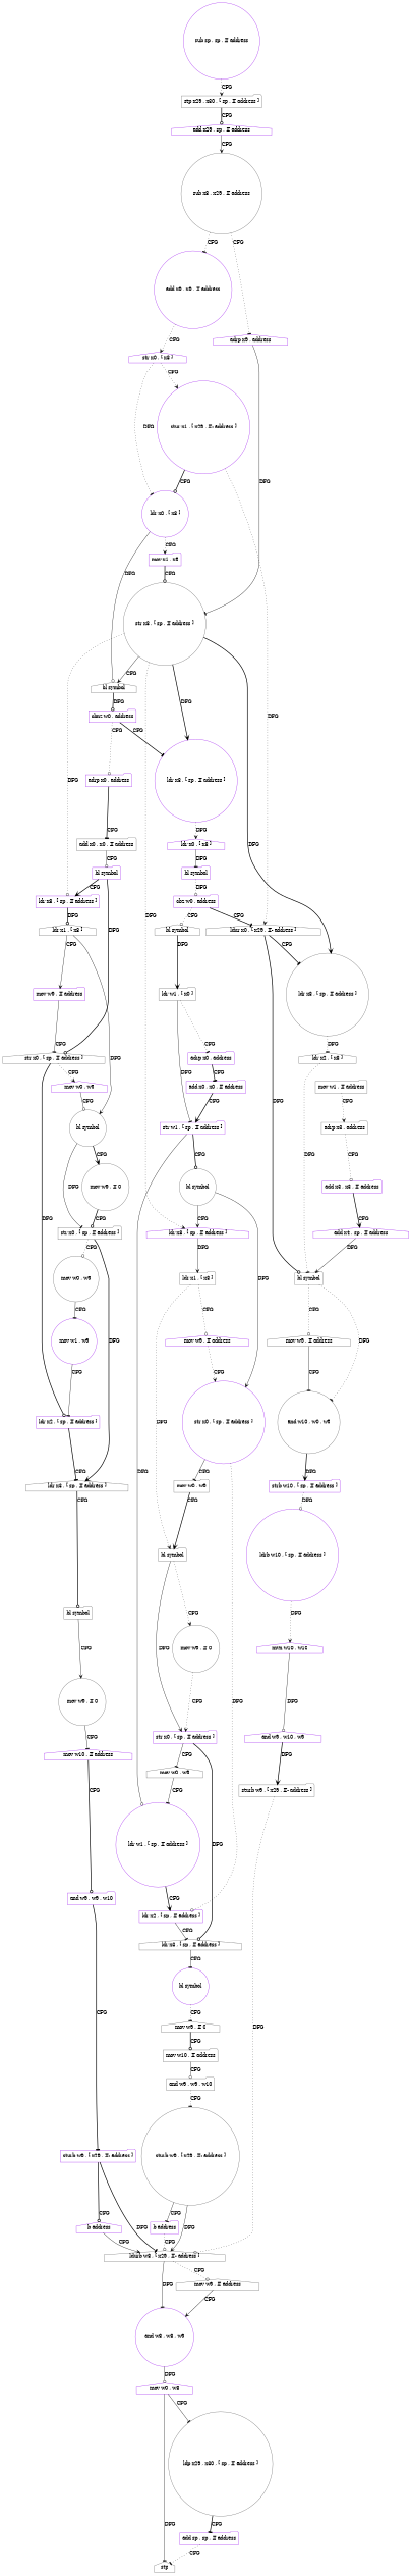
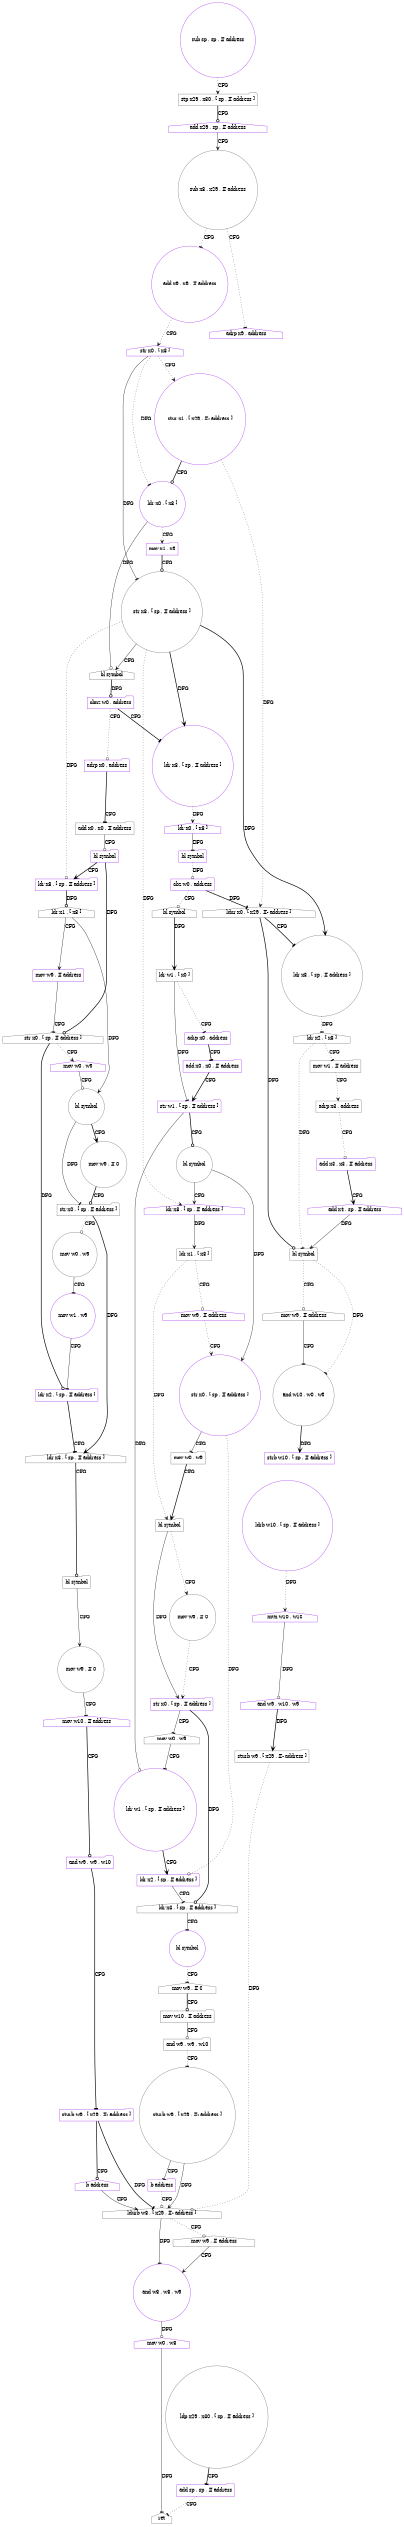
  digraph {
    node [color=purple shape=folder]
    edge [arrowhead=vee style=dotted]
    n1 [label="sub sp , sp , # address" shape=circle]
    n2 [color=gray40 label="stp x29 , x30 , [ sp , # address ]"]
    n3 [label="add x29 , sp , # address" shape=house]
    n4 [color=gray40 label="sub x8 , x29 , # address" shape=circle]
    n5 [label="adrp x9 , address" shape=house]
    n6 [label="add x9 , x9 , # address" shape=circle]
    n7 [label="str x0 , [ x8 ]" shape=house]
    n8 [label="stur x1 , [ x29 , #- address ]" shape=circle]
    n9 [label="ldr x0 , [ x8 ]" shape=circle]
    n10 [color=gray40 label="str x8 , [ sp , # address ]" shape=circle]
    n11 [color=gray40 label="ldur x0 , [ x29 , #- address ]" shape=house]
    n12 [label="mov x1 , x9"]
    n13 [color=gray40 label="bl symbol" shape=house]
    n14 [label="ldr x8 , [ sp , # address ]" shape=circle]
    n15 [label="ldr x8 , [ sp , # address ]"]
    n16 [color=gray40 label="ldr x8 , [ sp , # address ]" shape=circle]
    n17 [label="ldr x8 , [ sp , # address ]" shape=house]
    n18 [color=gray40 label="bl symbol"]
    n19 [label="cbnz w0 , address"]
    n20 [label="ldr x0 , [ x8 ]" shape=house]
    n21 [color=gray40 label="ldr x1 , [ x8 ]" shape=house]
    n22 [color=gray40 label="ldr x2 , [ x8 ]" shape=house]
    n23 [color=gray40 label="ldr x1 , [ x8 ]"]
    n24 [label="adrp x0 , address"]
    n25 [color=gray40 label="add x0 , x0 , # address"]
    n26 [label="bl symbol"]
    n27 [label="bl symbol"]
    n28 [label="cbz w0 , address"]
    n29 [color=gray40 label="bl symbol" shape=house]
    n30 [color=gray40 label="ldr w1 , [ x0 ]"]
    n31 [color=gray40 label="mov w9 , # address" shape=house]
    n32 [color=gray40 label="and w10 , w0 , w9" shape=circle]
    n33 [label="adrp x0 , address"]
    n34 [label="str w1 , [ sp , # address ]"]
    n35 [color=gray40 label="str x0 , [ sp , # address ]" shape=house]
    n36 [label="mov w0 , w9" shape=house]
    n37 [label="ldr x2 , [ sp , # address ]"]
    n38 [label="mov w9 , # address"]
    n39 [color=gray40 label="bl symbol" shape=circle]
    n40 [color=gray40 label="mov w9 , # 0" shape=circle]
    n41 [color=gray40 label="str x0 , [ sp , # address ]"]
    n42 [color=gray40 label="ldr x3 , [ sp , # address ]" shape=house]
    n43 [color=gray40 label="mov w0 , w9" shape=circle]
    n44 [label="mov w1 , w9" shape=circle]
    n45 [color=gray40 label="bl symbol"]
    n46 [color=gray40 label="mov w9 , # 0" shape=circle]
    n47 [label="mov w10 , # address" shape=house]
    n48 [label="and w9 , w9 , w10"]
    n49 [label="sturb w9 , [ x29 , #- address ]"]
    n50 [label="b address" shape=house]
    n51 [color=gray40 label="ldurb w8 , [ x29 , #- address ]" shape=house]
    n52 [color=gray40 label="mov w9 , # address" shape=house]
    n53 [label="and w8 , w8 , w9" shape=circle]
    n54 [label="mov w0 , w8" shape=house]
    n55 [color=gray40 label="mov w1 , # address"]
    n56 [color=gray40 label="adrp x3 , address"]
    n57 [label="add x3 , x3 , # address"]
    n58 [label="add x4 , sp , # address" shape=house]
    n59 [label="strb w10 , [ sp , # address ]"]
    n60 [label="ldrb w10 , [ sp , # address ]" shape=circle]
    n61 [label="mvn w10 , w10" shape=house]
    n62 [label="and w9 , w10 , w9" shape=house]
    n63 [color=gray40 label="sturb w9 , [ x29 , #- address ]"]
    n64 [label="add x0 , x0 , # address"]
    n65 [color=gray40 label="bl symbol" shape=circle]
    n66 [label="ldr w1 , [ sp , # address ]" shape=circle]
    n67 [label="str x0 , [ sp , # address ]" shape=circle]
    n68 [label="ldr x2 , [ sp , # address ]"]
    n69 [color=gray40 label="mov w0 , w9"]
    n70 [label="mov w9 , # address" shape=house]
    n71 [color=gray40 label="bl symbol"]
    n72 [color=gray40 label="mov w9 , # 0" shape=circle]
    n73 [label="str x0 , [ sp , # address ]"]
    n74 [color=gray40 label="ldr x3 , [ sp , # address ]" shape=house]
    n75 [color=gray40 label="mov w0 , w9" shape=house]
    n76 [label="bl symbol" shape=circle]
    n77 [color=gray40 label="mov w9 , # 0" shape=house]
    n78 [color=gray40 label="mov w10 , # address"]
    n79 [color=gray40 label="and w9 , w9 , w10"]
    n80 [color=gray40 label="sturb w9 , [ x29 , #- address ]" shape=circle]
    n81 [label="b address"]
    n82 [color=gray40 label="ldp x29 , x30 , [ sp , # address ]" shape=circle]
-   n83 [color=gray40 label=stp shape=house]
+   n83 [color=gray40 label=ret shape=house]
    n84 [label="add sp , sp , # address"]
    n1 -> n2 [label=CFG]
    n2 -> n3 [arrowhead=odot label=CFG style=bold]
    n3 -> n4 [label=CFG style=solid]
    n4 -> n5 [arrowhead=tee label=CFG]
    n4 -> n6 [arrowhead=tee label=CFG]
    n6 -> n7 [label=CFG]
    n7 -> n8 [label=CFG]
    n7 -> n9 [arrowhead=tee label=DFG]
-   n5 -> n10 [arrowhead=tee label=DFG style=solid]
+   n7 -> n10 [arrowhead=tee label=DFG style=solid]
    n8 -> n9 [arrowhead=odot label=CFG style=bold]
    n8 -> n11 [label=DFG]
    n9 -> n12 [label=CFG]
    n9 -> n13 [arrowhead=odot label=DFG style=solid]
    n10 -> n13 [label=CFG style=solid]
    n10 -> n14 [label=DFG style=bold]
    n10 -> n15 [arrowhead=odot label=DFG]
    n10 -> n16 [label=DFG style=bold]
    n10 -> n17 [label=DFG]
    n11 -> n16 [arrowhead=tee label=CFG style=bold]
    n11 -> n18 [arrowhead=odot label=DFG style=bold]
    n12 -> n10 [arrowhead=odot label=CFG style=bold]
    n13 -> n19 [arrowhead=odot label=DFG style=bold]
    n14 -> n20 [label=DFG]
    n15 -> n21 [arrowhead=odot label=DFG style=bold]
    n16 -> n22 [arrowhead=tee label=DFG]
    n17 -> n23 [label=DFG style=solid]
    n18 -> n31 [arrowhead=odot label=CFG]
    n18 -> n32 [arrowhead=tee label=DFG]
    n19 -> n14 [arrowhead=tee label=CFG style=bold]
    n19 -> n24 [arrowhead=odot label=CFG]
    n20 -> n26 [arrowhead=tee label=DFG style=solid]
    n21 -> n38 [label=CFG style=solid]
    n21 -> n39 [label=DFG style=solid]
    n22 -> n18 [arrowhead=tee label=DFG]
+   n22 -> n55 [arrowhead=tee label=CFG]
    n23 -> n70 [arrowhead=odot label=CFG]
    n23 -> n71 [label=DFG]
    n24 -> n25 [arrowhead=tee label=CFG style=bold]
    n25 -> n27 [arrowhead=odot label=CFG style=solid]
    n26 -> n28 [arrowhead=odot label=DFG]
    n27 -> n15 [label=CFG style=bold]
    n27 -> n35 [arrowhead=odot label=DFG style=bold]
-   n28 -> n11 [arrowhead=tee label=CFG style=bold]
+   n28 -> n11 [arrowhead=tee label=DFG style=bold]
    n28 -> n29 [arrowhead=odot label=CFG]
    n29 -> n30 [label=DFG style=bold]
    n30 -> n33 [arrowhead=tee label=CFG]
    n30 -> n34 [arrowhead=tee label=DFG style=solid]
    n31 -> n32 [arrowhead=tee label=CFG style=solid]
    n32 -> n59 [label=DFG style=bold]
    n33 -> n64 [arrowhead=tee label=CFG style=bold]
    n34 -> n65 [arrowhead=odot label=CFG style=bold]
    n34 -> n66 [arrowhead=odot label=DFG style=solid]
    n35 -> n36 [label=CFG]
    n35 -> n37 [arrowhead=odot label=DFG style=bold]
    n36 -> n39 [arrowhead=odot label=CFG style=solid]
    n37 -> n42 [arrowhead=tee label=CFG style=bold]
    n38 -> n35 [arrowhead=tee label=CFG style=solid]
    n39 -> n40 [label=CFG style=bold]
    n39 -> n41 [arrowhead=tee label=DFG style=solid]
    n40 -> n41 [arrowhead=odot label=CFG style=bold]
    n41 -> n42 [label=DFG style=bold]
    n41 -> n43 [arrowhead=odot label=CFG]
    n42 -> n45 [arrowhead=odot label=CFG style=bold]
    n43 -> n44 [arrowhead=tee label=CFG style=solid]
    n44 -> n37 [arrowhead=tee label=CFG style=solid]
    n45 -> n46 [label=CFG style=solid]
    n46 -> n47 [arrowhead=tee label=CFG style=solid]
    n47 -> n48 [arrowhead=odot label=CFG style=bold]
    n48 -> n49 [arrowhead=tee label=CFG style=bold]
    n49 -> n50 [arrowhead=odot label=CFG style=bold]
    n49 -> n51 [arrowhead=tee label=DFG style=bold]
    n50 -> n51 [label=CFG style=solid]
    n51 -> n52 [arrowhead=odot label=CFG]
    n51 -> n53 [arrowhead=tee label=DFG style=solid]
    n52 -> n53 [label=CFG style=solid]
    n53 -> n54 [arrowhead=odot label=DFG style=solid]
-   n54 -> n82 [arrowhead=tee label=CFG style=solid]
    n54 -> n83 [arrowhead=tee label=DFG style=solid]
    n55 -> n56 [label=CFG]
    n56 -> n57 [arrowhead=odot label=CFG]
    n57 -> n58 [label=CFG style=bold]
    n58 -> n18 [label=DFG style=solid]
-   n59 -> n60 [arrowhead=odot label=DFG]
    n60 -> n61 [label=DFG]
    n61 -> n62 [arrowhead=odot label=DFG style=solid]
    n62 -> n63 [label=DFG style=bold]
    n63 -> n51 [arrowhead=odot label=DFG]
    n64 -> n34 [label=CFG style=bold]
    n65 -> n17 [label=CFG style=solid]
    n65 -> n67 [label=DFG style=solid]
    n66 -> n68 [label=CFG style=bold]
    n67 -> n68 [arrowhead=odot label=DFG]
    n67 -> n69 [arrowhead=tee label=CFG style=solid]
    n68 -> n74 [arrowhead=tee label=CFG style=solid]
    n69 -> n71 [label=CFG style=bold]
    n70 -> n67 [label=CFG]
    n71 -> n72 [label=CFG]
    n71 -> n73 [label=DFG style=solid]
    n72 -> n73 [label=CFG]
    n73 -> n74 [arrowhead=odot label=DFG style=bold]
    n73 -> n75 [arrowhead=tee label=CFG style=solid]
    n74 -> n76 [arrowhead=tee label=CFG style=solid]
    n75 -> n66 [arrowhead=tee label=CFG style=solid]
    n76 -> n77 [arrowhead=tee label=CFG]
    n77 -> n78 [arrowhead=odot label=CFG style=bold]
    n78 -> n79 [arrowhead=odot label=CFG style=solid]
    n79 -> n80 [arrowhead=tee label=CFG]
    n80 -> n51 [label=DFG style=solid]
    n80 -> n81 [arrowhead=tee label=CFG style=solid]
    n81 -> n51 [arrowhead=odot label=CFG]
    n82 -> n84 [arrowhead=tee label=CFG style=bold]
    n84 -> n83 [arrowhead=tee label=CFG]
  }
